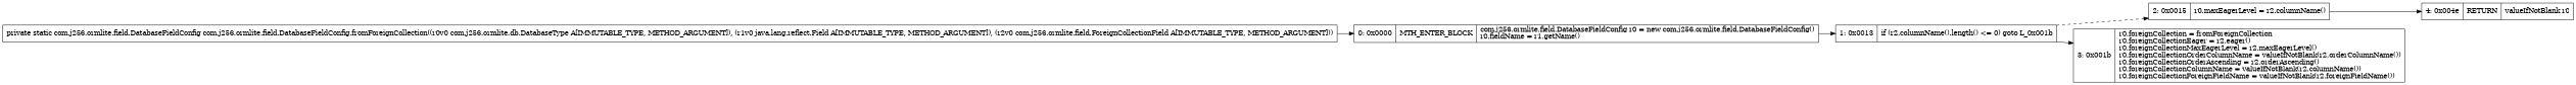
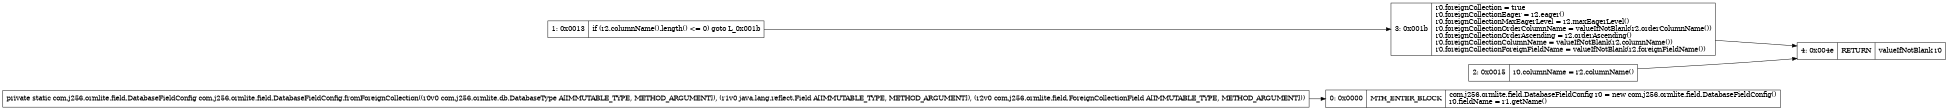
  digraph {
    rankdir=LR
    node [shape=record]
    n1 [label="{0\:\ 0x0000|MTH_ENTER_BLOCK\l|com.j256.ormlite.field.DatabaseFieldConfig r0 = new com.j256.ormlite.field.DatabaseFieldConfig()\lr0.fieldName = r1.getName()\l}"]
    n2 [label="{1\:\ 0x0013|if (r2.columnName().length() \<= 0) goto L_0x001b\l}"]
-   n3 [label="{2\:\ 0x0015|r0.maxEagerLevel = r2.columnName()\l}"]
-   n4 [label="{3\:\ 0x001b|r0.foreignCollection = fromForeignCollection\lr0.foreignCollectionEager = r2.eager()\lr0.foreignCollectionMaxEagerLevel = r2.maxEagerLevel()\lr0.foreignCollectionOrderColumnName = valueIfNotBlank(r2.orderColumnName())\lr0.foreignCollectionOrderAscending = r2.orderAscending()\lr0.foreignCollectionColumnName = valueIfNotBlank(r2.columnName())\lr0.foreignCollectionForeignFieldName = valueIfNotBlank(r2.foreignFieldName())\l}"]
+   n3 [label="{2\:\ 0x0015|r0.columnName = r2.columnName()\l}"]
+   n4 [label="{3\:\ 0x001b|r0.foreignCollection = true\lr0.foreignCollectionEager = r2.eager()\lr0.foreignCollectionMaxEagerLevel = r2.maxEagerLevel()\lr0.foreignCollectionOrderColumnName = valueIfNotBlank(r2.orderColumnName())\lr0.foreignCollectionOrderAscending = r2.orderAscending()\lr0.foreignCollectionColumnName = valueIfNotBlank(r2.columnName())\lr0.foreignCollectionForeignFieldName = valueIfNotBlank(r2.foreignFieldName())\l}"]
    n5 [label="{4\:\ 0x004e|RETURN\l|valueIfNotBlank r0\l}"]
    n6 [label="{private static com.j256.ormlite.field.DatabaseFieldConfig com.j256.ormlite.field.DatabaseFieldConfig.fromForeignCollection((r0v0 com.j256.ormlite.db.DatabaseType A[IMMUTABLE_TYPE, METHOD_ARGUMENT]), (r1v0 java.lang.reflect.Field A[IMMUTABLE_TYPE, METHOD_ARGUMENT]), (r2v0 com.j256.ormlite.field.ForeignCollectionField A[IMMUTABLE_TYPE, METHOD_ARGUMENT])) }"]
-   n1 -> n2
-   n2 -> n3 [style=dashed]
    n2 -> n4
    n3 -> n5
+   n4 -> n5
    n6 -> n1
  }
